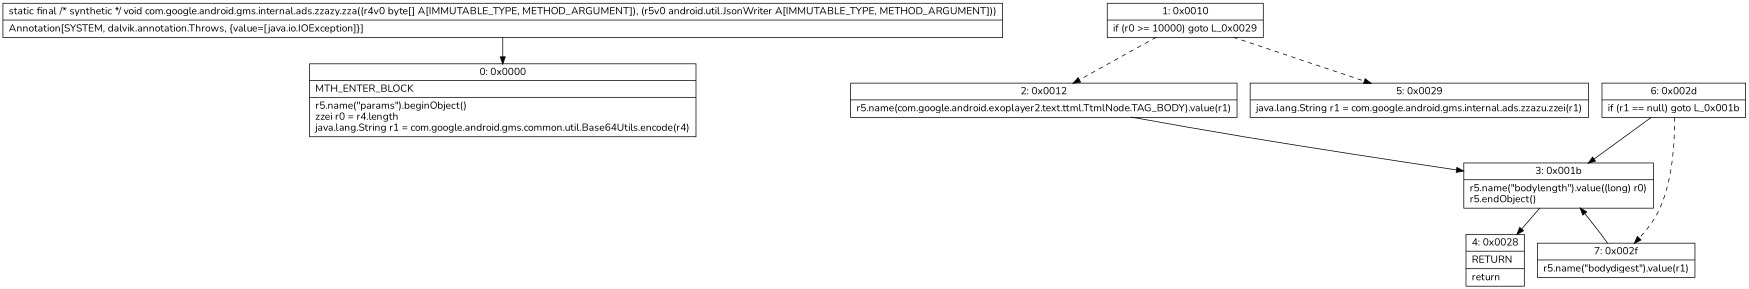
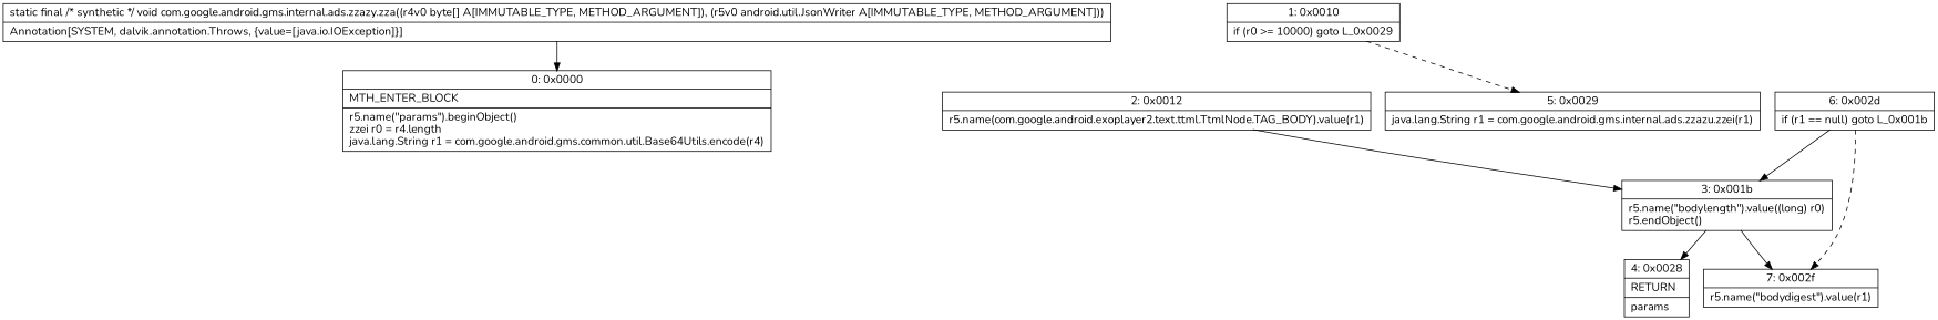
  digraph {
    fontname=Nunito
    node [fontname=Nunito shape=record]
    edge [fontname=Nunito]
    n1 [label="{0\:\ 0x0000|MTH_ENTER_BLOCK\l|r5.name(\"params\").beginObject()\lzzei r0 = r4.length\ljava.lang.String r1 = com.google.android.gms.common.util.Base64Utils.encode(r4)\l}"]
    n2 [label="{1\:\ 0x0010|if (r0 \>= 10000) goto L_0x0029\l}"]
    n3 [label="{2\:\ 0x0012|r5.name(com.google.android.exoplayer2.text.ttml.TtmlNode.TAG_BODY).value(r1)\l}"]
    n4 [label="{5\:\ 0x0029|java.lang.String r1 = com.google.android.gms.internal.ads.zzazu.zzei(r1)\l}"]
    n5 [label="{3\:\ 0x001b|r5.name(\"bodylength\").value((long) r0)\lr5.endObject()\l}"]
-   n6 [label="{4\:\ 0x0028|RETURN\l|return\l}"]
+   n6 [label="{4\:\ 0x0028|RETURN\l|params\l}"]
    n7 [label="{6\:\ 0x002d|if (r1 == null) goto L_0x001b\l}"]
    n8 [label="{7\:\ 0x002f|r5.name(\"bodydigest\").value(r1)\l}"]
    n9 [label="{static final \/* synthetic *\/ void com.google.android.gms.internal.ads.zzazy.zza((r4v0 byte[] A[IMMUTABLE_TYPE, METHOD_ARGUMENT]), (r5v0 android.util.JsonWriter A[IMMUTABLE_TYPE, METHOD_ARGUMENT]))  | Annotation[SYSTEM, dalvik.annotation.Throws, \{value=[java.io.IOException]\}]\l}"]
-   n2 -> n3 [style=dashed]
    n2 -> n4 [style=dashed]
    n3 -> n5
    n5 -> n6
    n7 -> n5
    n7 -> n8 [style=dashed]
-   n8 -> n5
+   n5 -> n8
    n9 -> n1
  }
